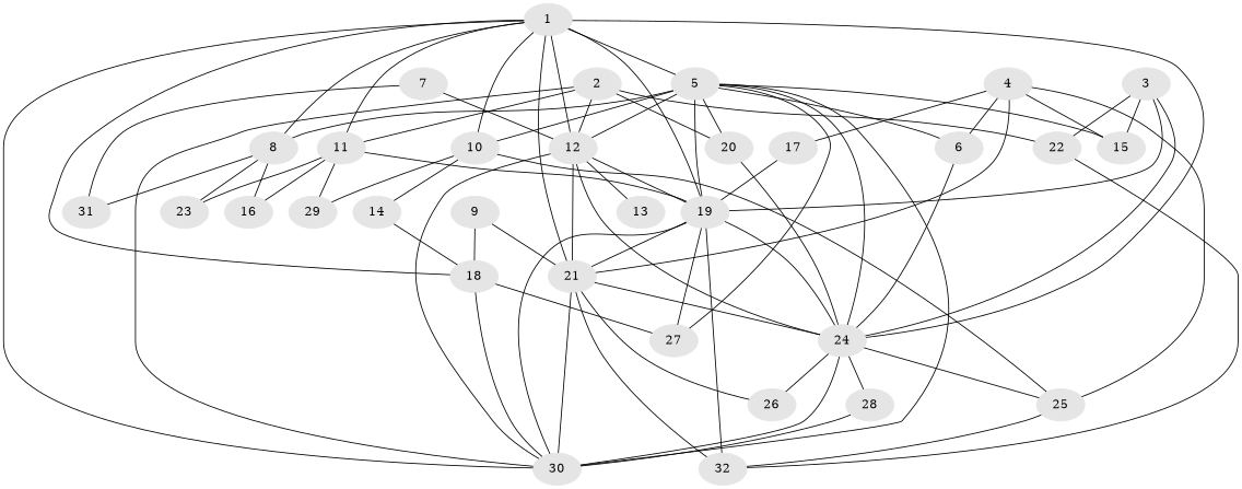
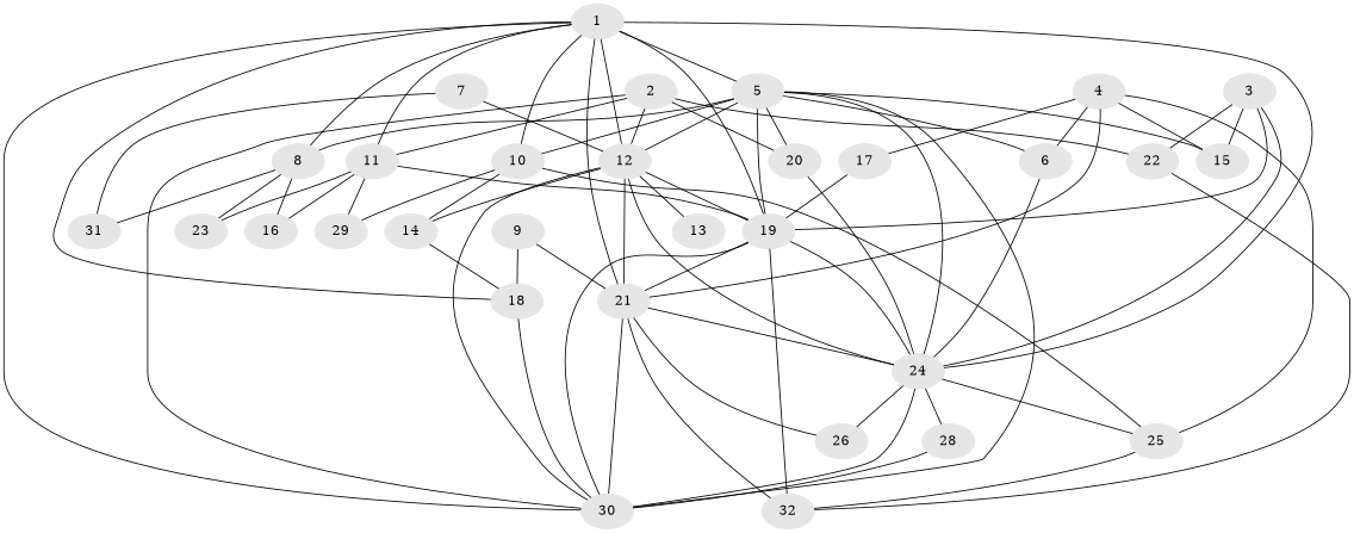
  graph {
    node [color=gray90 style=filled]
    edge [weight=1.0]
    1
    5
    8
    10
    11
    12
    18
    19
    21
    24
    30
    20
    15
    6
-   27
    31
    16
    23
    25
    14
    29
    13
    32
    26
    28
    2
    22
    3
    4
    17
    7
    9
    1 -- 5 [weight=4.0]
    1 -- 8
    1 -- 10
    1 -- 11
    1 -- 12 [weight=4.0]
    1 -- 18
    1 -- 19 [weight=5.0]
    1 -- 21 [weight=4.0]
    1 -- 24 [weight=2.0]
    1 -- 30 [weight=2.0]
    5 -- 8 [weight=2.0]
    5 -- 10 [weight=2.0]
    5 -- 12 [weight=2.0]
    5 -- 19 [weight=4.0]
    5 -- 24 [weight=2.0]
    5 -- 30 [weight=2.0]
    5 -- 20
    5 -- 15
    5 -- 6
-   5 -- 27 [weight=2.0]
    8 -- 31
    8 -- 16
    8 -- 23
    10 -- 25
    10 -- 14
    10 -- 29
    11 -- 19
    11 -- 16
    11 -- 23
    11 -- 29
    12 -- 19 [weight=2.0]
    12 -- 21
    12 -- 24
    12 -- 30
+   12 -- 14
    12 -- 13
    18 -- 30
-   18 -- 27
    19 -- 21 [weight=2.0]
    19 -- 24 [weight=4.0]
    19 -- 30 [weight=2.0]
-   19 -- 27
    19 -- 32 [weight=2.0]
    21 -- 24
    21 -- 30 [weight=3.0]
    21 -- 32
    21 -- 26
    24 -- 30
    24 -- 25
    24 -- 26
    24 -- 28
    20 -- 24
    6 -- 24
    25 -- 32
    14 -- 18
    28 -- 30 [weight=2.0]
    2 -- 11
    2 -- 12
    2 -- 30
    2 -- 20
    2 -- 22
    22 -- 32
    3 -- 19
    3 -- 24
    3 -- 15
    3 -- 22
    4 -- 21 [weight=2.0]
    4 -- 15
    4 -- 6
    4 -- 25
    4 -- 17
    17 -- 19 [weight=2.0]
    7 -- 12
    7 -- 31
    9 -- 18 [weight=2.0]
    9 -- 21
  }
